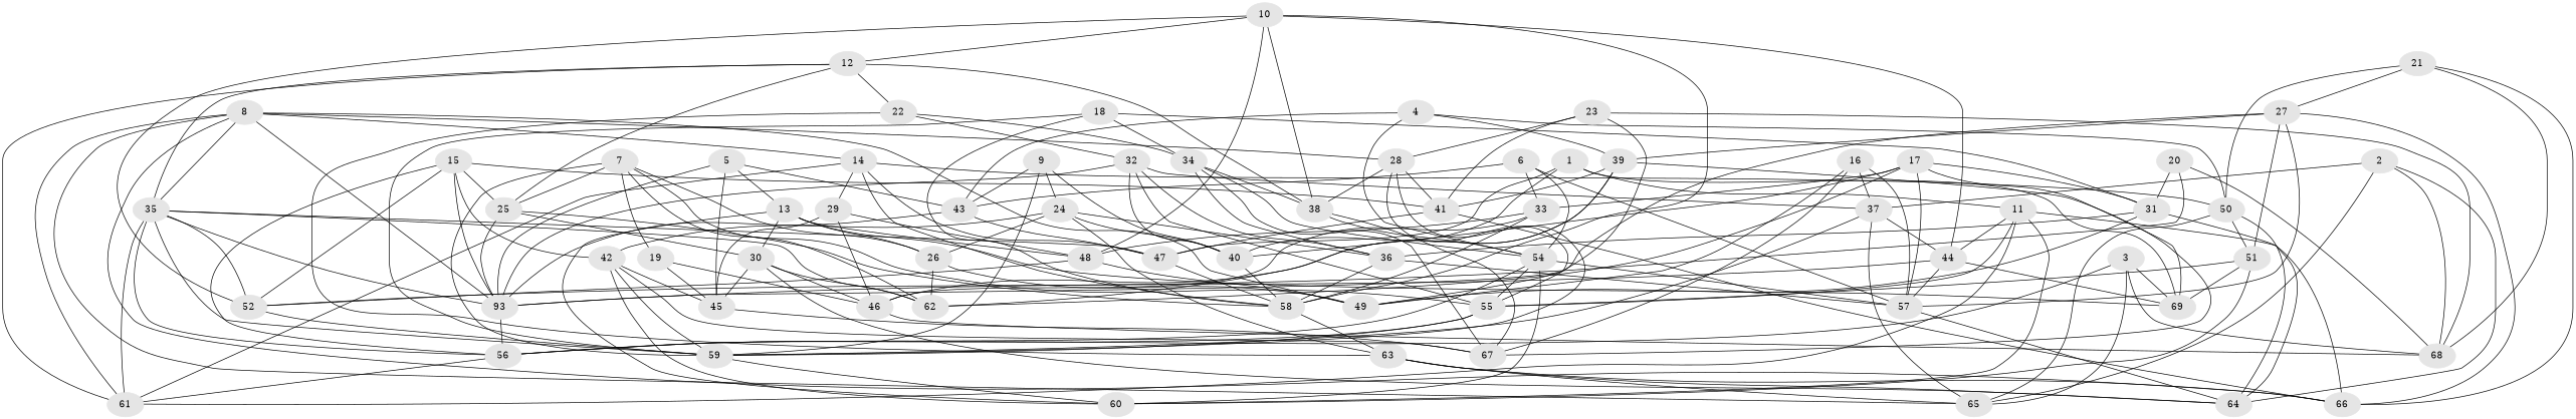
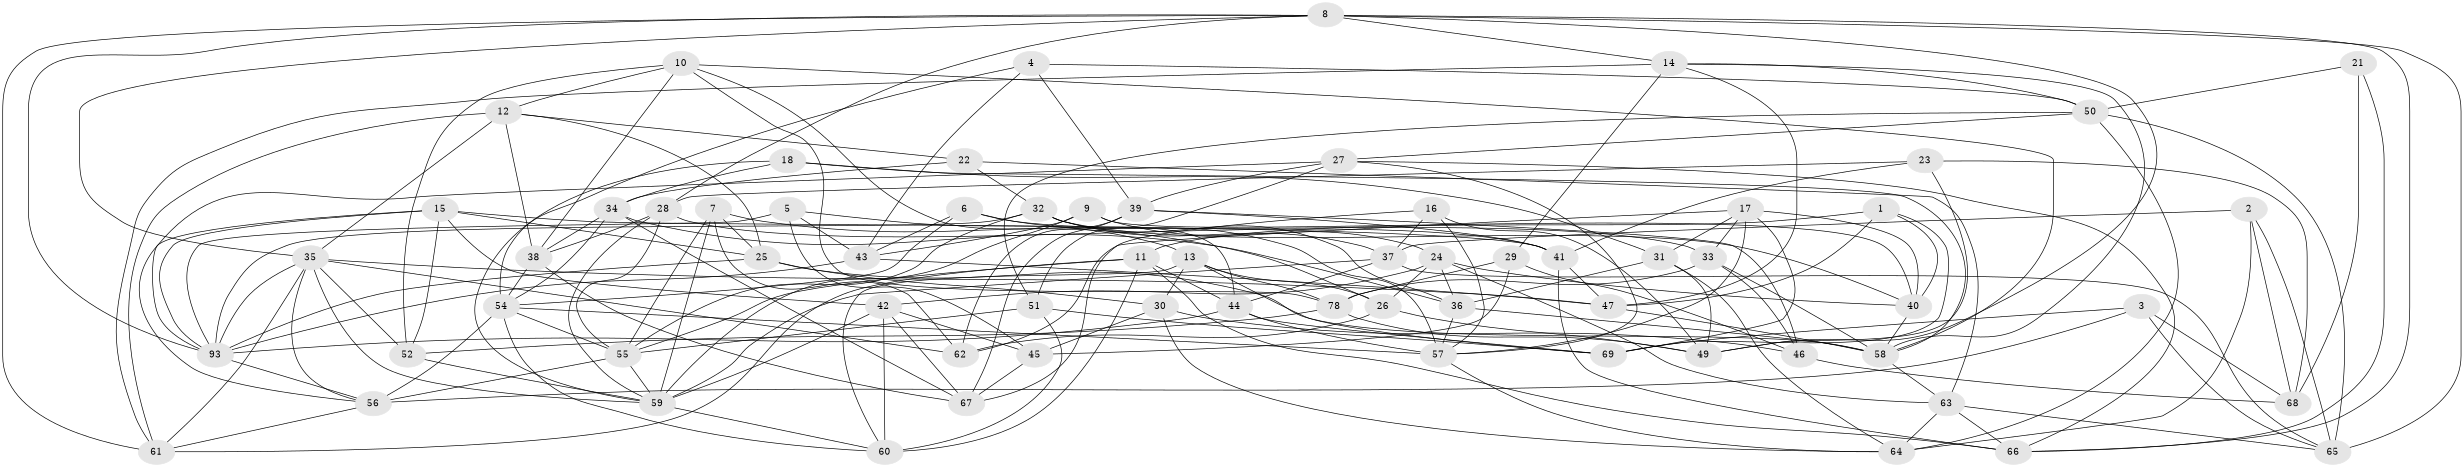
  graph {
    node [color=gray90 style=filled]
    edge [weight=1.0]
    1
    11
    40
    47
    69
    55
    61
    66
    44
    60
    58
    2
    37
    64
    65
    68
    59
    3
    56
    4
    39
    43
    50
    54
    62
    41
    67
    46
    n29 [label=93]
    51
    57
    5
    13
    45
    26
-   48
+   48 [label=78]
    30
    6
    33
    7
-   19
    25
    49
    8
    14
    28
    35
    29
-   20
    52
    31
    38
    9
    24
    42
    63
    36
    10
    12
    22
    34
    32
    15
    16
    17
    18
    21
    27
    23
    1 -- 11
    1 -- 40
    1 -- 47
    1 -- 69
    11 -- 55
    11 -- 61
    11 -- 66
    11 -- 44
    11 -- 60
    40 -- 58
    47 -- 58
    55 -- 59
    55 -- 56
    44 -- 69
    44 -- n29
    44 -- 57
    58 -- 63
    2 -- 37
    2 -- 64
    2 -- 65
    2 -- 68
    37 -- 44
    37 -- 65
    37 -- 59
    59 -- 60
    3 -- 69
    3 -- 65
    3 -- 68
    3 -- 56
    56 -- 61
    4 -- 39
    4 -- 43
    4 -- 50
    4 -- 54
    39 -- 62
    39 -- 41
    39 -- 67
    39 -- 46
    43 -- 47
    43 -- n29
    50 -- 64
    50 -- 65
    50 -- 51
    54 -- 55 [weight=2.0]
    54 -- 60
    54 -- 56 [weight=2.0]
    54 -- 57
    41 -- 47
    41 -- 66
    46 -- 68
    n29 -- 56
    51 -- 69
    51 -- 55 [weight=2.0]
    51 -- 60
    57 -- 64
    5 -- 43
    5 -- n29
    5 -- 13
    5 -- 45
    13 -- 69
    13 -- 60
    13 -- 26
    13 -- 48
    13 -- 30
    45 -- 67
    26 -- 62
    26 -- 49
    48 -- 49
    48 -- 52
    30 -- 64
-   30 -- 62
    30 -- 46
    30 -- 45
    6 -- 43
    6 -- 54
    6 -- 57
    6 -- 33
    33 -- 58 [weight=2.0]
    33 -- 46
    33 -- 48
    7 -- 55
    7 -- 59
    7 -- 62
    7 -- 26
-   7 -- 19
    7 -- 25
-   19 -- 46
-   19 -- 45
    25 -- 58
    25 -- n29
    25 -- 30
    8 -- 61
    8 -- 66
    8 -- 65
    8 -- n29
    8 -- 49
    8 -- 14
    8 -- 28
    8 -- 35
    14 -- 47
    14 -- 61
    14 -- 58
    14 -- 50
    14 -- 29
    28 -- 55
    28 -- 59
    28 -- 41
    28 -- 38
    35 -- 47
    35 -- 61
    35 -- 59
    35 -- 56
    35 -- 62
    35 -- n29
    35 -- 52
    29 -- 46
    29 -- 45
    29 -- 48
-   20 -- 68
-   20 -- 52
-   20 -- 31
    52 -- 59
    31 -- 64
    31 -- 49
    31 -- 36
    38 -- 54
    38 -- 67
    9 -- 40
    9 -- 59
    9 -- 43
    9 -- 24
    24 -- 40
    24 -- 26
    24 -- 42
    24 -- 63
    24 -- 36
    42 -- 60
    42 -- 59
    42 -- 67
    42 -- 45
    63 -- 66
    63 -- 64
    63 -- 65
    36 -- 58
    36 -- 57
    10 -- 44
    10 -- 58
    10 -- 48
    10 -- 52
    10 -- 38
    10 -- 12
    12 -- 61
    12 -- 25
    12 -- 35
    12 -- 38
    12 -- 22
    22 -- 63
    22 -- 34
    22 -- 32
    34 -- 54
    34 -- 67
    34 -- 38
    34 -- 36
    32 -- 40
    32 -- 55
    32 -- 37
    32 -- n29
    32 -- 36
    15 -- 56
    15 -- 41
    15 -- n29
    15 -- 25
    15 -- 52
    15 -- 42
    16 -- 37
    16 -- 67
    16 -- 57
    16 -- 49
    17 -- 40
    17 -- 69
    17 -- 62
    17 -- 57
    17 -- 33
    17 -- 31
    18 -- 58
    18 -- 59
    18 -- 31
    18 -- 34
    21 -- 66
    21 -- 68
    21 -- 50
-   21 -- 27
+   50 -- 27
    27 -- 66
    27 -- 39
    27 -- n29
    27 -- 51
    27 -- 57
    23 -- 68
    23 -- 41
    23 -- 49
    23 -- 28
  }
